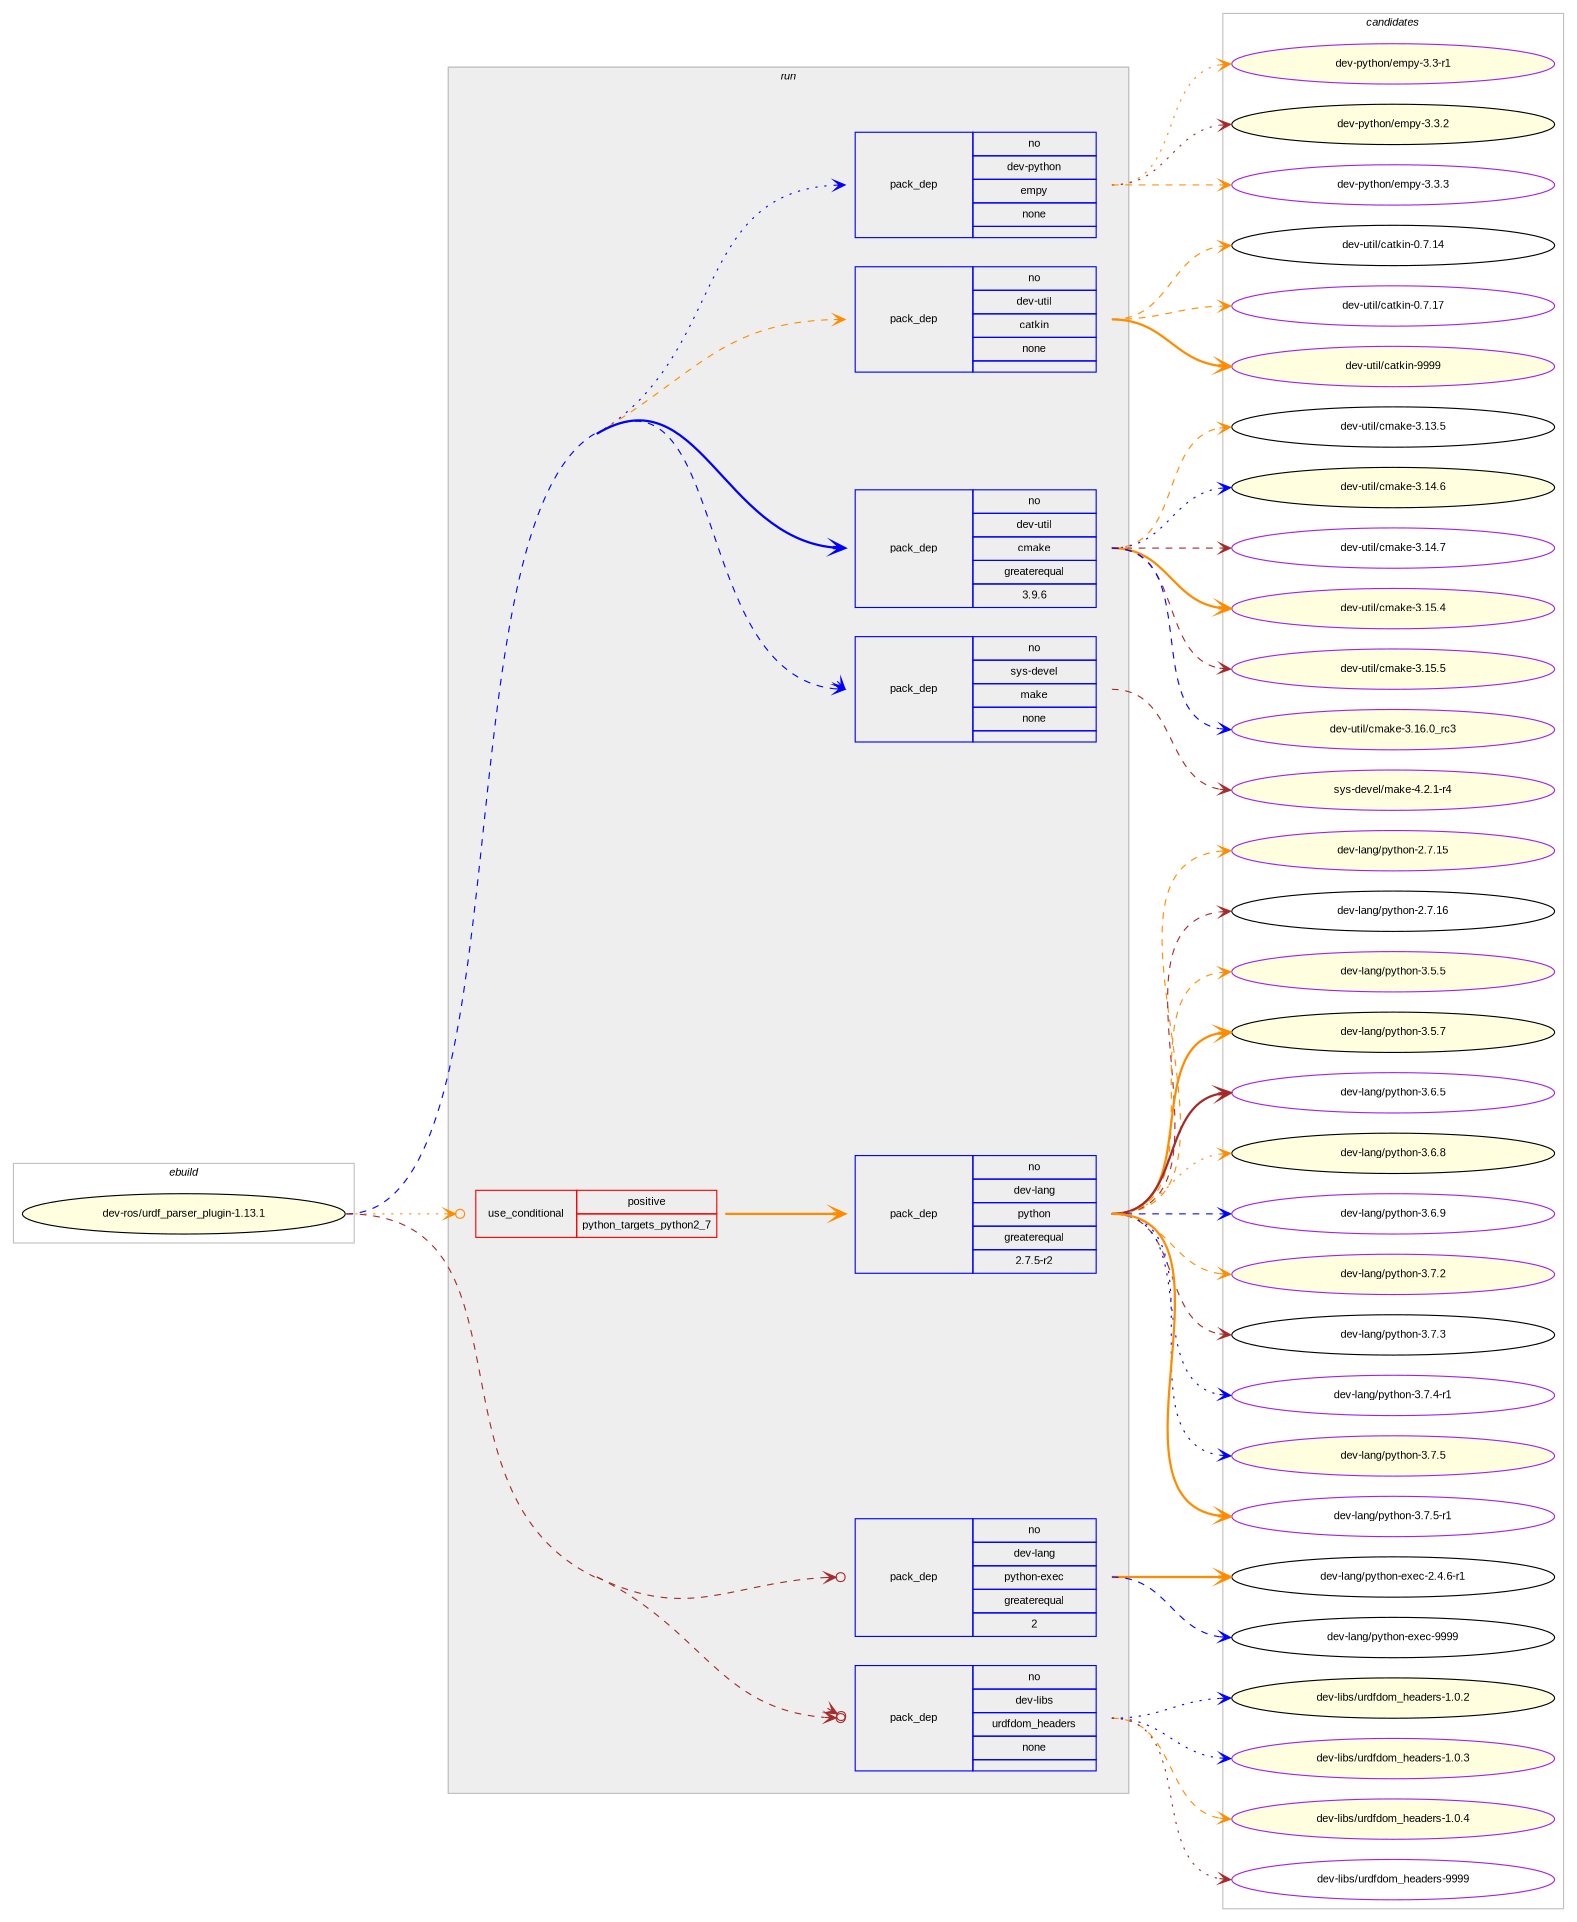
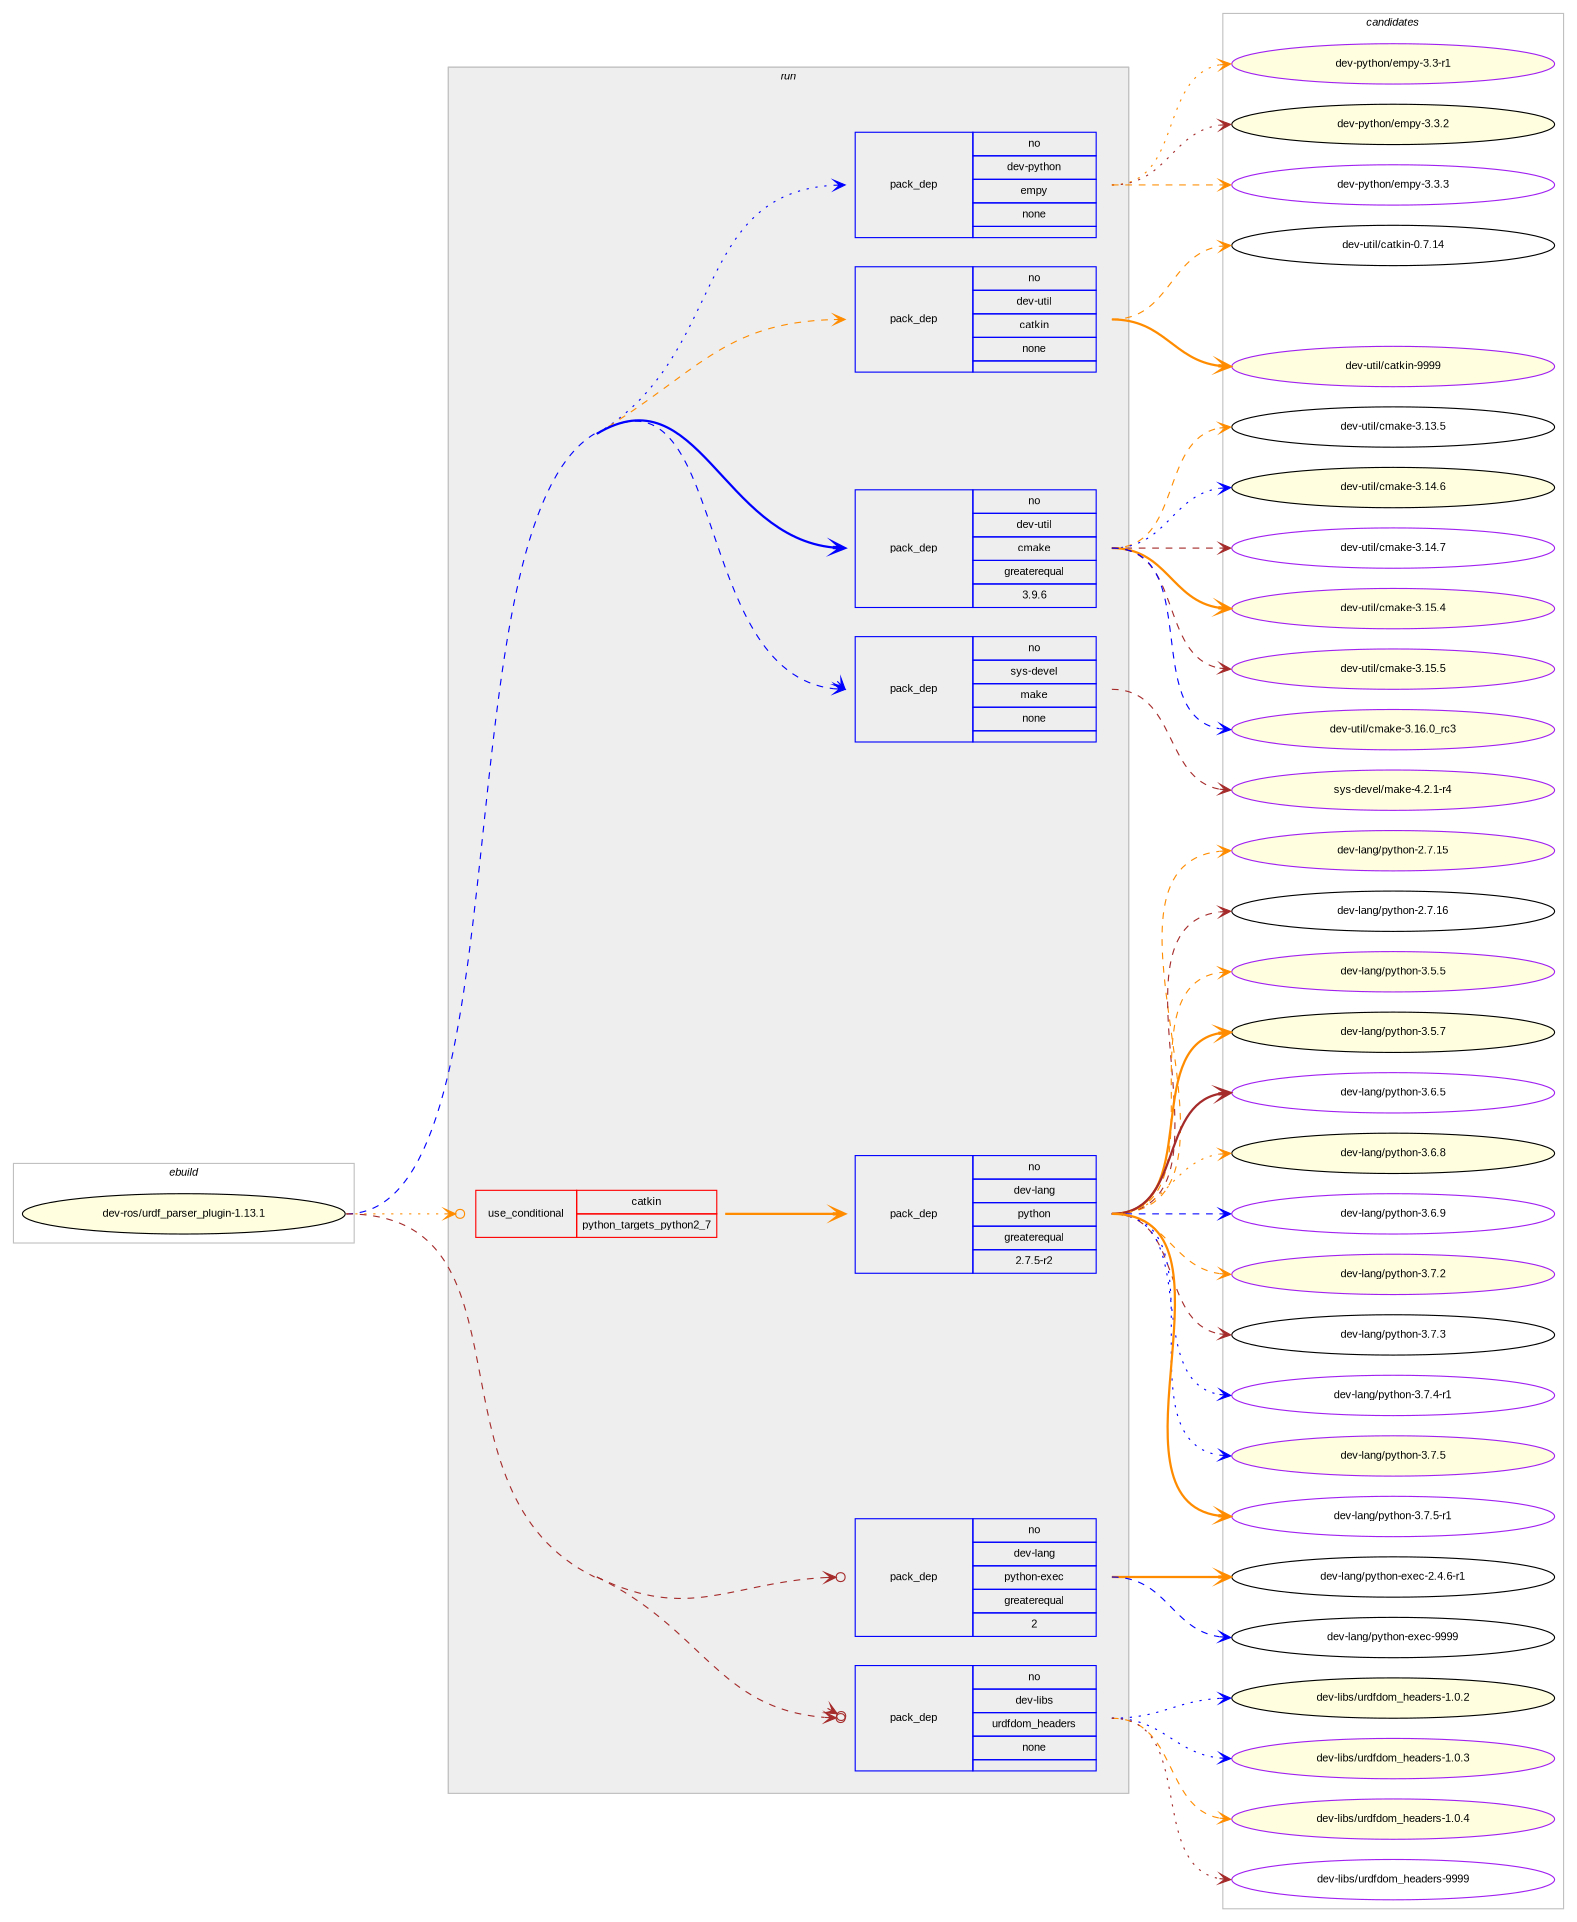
  digraph {
    compound=true
    concentrate=true
    fontname="Liberation Sans"
    fontsize=10
    newrank=true
    rankdir=LR
    ranksep=1.5
    node [color=purple fillcolor=lightyellow fontname="Liberation Sans" fontsize=10 style=filled]
    edge [arrowhead=vee color=darkorange fontname="Liberation Sans" headport=w style=dashed tailport=e weight=100]
    n1 [color=black label="dev-ros/urdf_parser_plugin-1.13.1" width=4]
    n2 [color=blue label=<<TABLE BORDER="0" CELLBORDER="1" CELLSPACING="0" CELLPADDING="4" WIDTH="220"><TR><TD ROWSPAN="6" CELLPADDING="30">pack_dep</TD></TR><TR><TD WIDTH="110">no</TD></TR><TR><TD>dev-python</TD></TR><TR><TD>empy</TD></TR><TR><TD>none</TD></TR><TR><TD></TD></TR></TABLE>> shape=none fillcolor="" style=""]
    n3 [color=blue label=<<TABLE BORDER="0" CELLBORDER="1" CELLSPACING="0" CELLPADDING="4" WIDTH="220"><TR><TD ROWSPAN="6" CELLPADDING="30">pack_dep</TD></TR><TR><TD WIDTH="110">no</TD></TR><TR><TD>dev-util</TD></TR><TR><TD>catkin</TD></TR><TR><TD>none</TD></TR><TR><TD></TD></TR></TABLE>> shape=none fillcolor="" style=""]
    n4 [color=blue label=<<TABLE BORDER="0" CELLBORDER="1" CELLSPACING="0" CELLPADDING="4" WIDTH="220"><TR><TD ROWSPAN="6" CELLPADDING="30">pack_dep</TD></TR><TR><TD WIDTH="110">no</TD></TR><TR><TD>dev-util</TD></TR><TR><TD>cmake</TD></TR><TR><TD>greaterequal</TD></TR><TR><TD>3.9.6</TD></TR></TABLE>> shape=none fillcolor="" style=""]
    n5 [color=blue label=<<TABLE BORDER="0" CELLBORDER="1" CELLSPACING="0" CELLPADDING="4" WIDTH="220"><TR><TD ROWSPAN="6" CELLPADDING="30">pack_dep</TD></TR><TR><TD WIDTH="110">no</TD></TR><TR><TD>sys-devel</TD></TR><TR><TD>make</TD></TR><TR><TD>none</TD></TR><TR><TD></TD></TR></TABLE>> shape=none fillcolor="" style=""]
    n6 [color=blue label=<<TABLE BORDER="0" CELLBORDER="1" CELLSPACING="0" CELLPADDING="4" WIDTH="220"><TR><TD ROWSPAN="6" CELLPADDING="30">pack_dep</TD></TR><TR><TD WIDTH="110">no</TD></TR><TR><TD>dev-lang</TD></TR><TR><TD>python</TD></TR><TR><TD>greaterequal</TD></TR><TR><TD>2.7.5-r2</TD></TR></TABLE>> shape=none fillcolor="" style=""]
-   n7 [color=red label=<<TABLE BORDER="0" CELLBORDER="1" CELLSPACING="0" CELLPADDING="4"><TR><TD ROWSPAN="3" CELLPADDING="10">use_conditional</TD></TR><TR><TD>positive</TD></TR><TR><TD>python_targets_python2_7</TD></TR></TABLE>> shape=none fillcolor="" style=""]
+   n7 [color=red label=<<TABLE BORDER="0" CELLBORDER="1" CELLSPACING="0" CELLPADDING="4"><TR><TD ROWSPAN="3" CELLPADDING="10">use_conditional</TD></TR><TR><TD>catkin</TD></TR><TR><TD>python_targets_python2_7</TD></TR></TABLE>> shape=none fillcolor="" style=""]
    n8 [color=blue label=<<TABLE BORDER="0" CELLBORDER="1" CELLSPACING="0" CELLPADDING="4" WIDTH="220"><TR><TD ROWSPAN="6" CELLPADDING="30">pack_dep</TD></TR><TR><TD WIDTH="110">no</TD></TR><TR><TD>dev-lang</TD></TR><TR><TD>python-exec</TD></TR><TR><TD>greaterequal</TD></TR><TR><TD>2</TD></TR></TABLE>> shape=none fillcolor="" style=""]
    n9 [color=blue label=<<TABLE BORDER="0" CELLBORDER="1" CELLSPACING="0" CELLPADDING="4" WIDTH="220"><TR><TD ROWSPAN="6" CELLPADDING="30">pack_dep</TD></TR><TR><TD WIDTH="110">no</TD></TR><TR><TD>dev-libs</TD></TR><TR><TD>urdfdom_headers</TD></TR><TR><TD>none</TD></TR><TR><TD></TD></TR></TABLE>> shape=none fillcolor="" style=""]
    n10 [label="dev-python/empy-3.3-r1" width=4]
    n11 [color=black label="dev-python/empy-3.3.2" width=4]
    n12 [fillcolor=white label="dev-python/empy-3.3.3" width=4]
    n13 [color=black fillcolor=white label="dev-util/catkin-0.7.14" width=4]
-   n14 [fillcolor=white label="dev-util/catkin-0.7.17" width=4]
    n15 [label="dev-util/catkin-9999" width=4]
    n16 [color=black fillcolor=white label="dev-util/cmake-3.13.5" width=4]
    n17 [color=black label="dev-util/cmake-3.14.6" width=4]
    n18 [fillcolor=white label="dev-util/cmake-3.14.7" width=4]
    n19 [label="dev-util/cmake-3.15.4" width=4]
    n20 [label="dev-util/cmake-3.15.5" width=4]
    n21 [label="dev-util/cmake-3.16.0_rc3" width=4]
    n22 [label="sys-devel/make-4.2.1-r4" width=4]
    n23 [label="dev-lang/python-2.7.15" width=4]
    n24 [color=black fillcolor=white label="dev-lang/python-2.7.16" width=4]
    n25 [label="dev-lang/python-3.5.5" width=4]
    n26 [color=black label="dev-lang/python-3.5.7" width=4]
    n27 [fillcolor=white label="dev-lang/python-3.6.5" width=4]
    n28 [color=black label="dev-lang/python-3.6.8" width=4]
    n29 [fillcolor=white label="dev-lang/python-3.6.9" width=4]
    n30 [label="dev-lang/python-3.7.2" width=4]
    n31 [color=black fillcolor=white label="dev-lang/python-3.7.3" width=4]
    n32 [fillcolor=white label="dev-lang/python-3.7.4-r1" width=4]
    n33 [label="dev-lang/python-3.7.5" width=4]
    n34 [fillcolor=white label="dev-lang/python-3.7.5-r1" width=4]
    n35 [color=black fillcolor=white label="dev-lang/python-exec-2.4.6-r1" width=4]
    n36 [color=black fillcolor=white label="dev-lang/python-exec-9999" width=4]
    n37 [color=black label="dev-libs/urdfdom_headers-1.0.2" width=4]
    n38 [label="dev-libs/urdfdom_headers-1.0.3" width=4]
    n39 [label="dev-libs/urdfdom_headers-1.0.4" width=4]
    n40 [fillcolor=white label="dev-libs/urdfdom_headers-9999" width=4]
    subgraph cluster_1 {
      color=gray
      label=<<i>ebuild</i>>
      rank=same
      n1
    }
    subgraph cluster_2 {
      color=gray
      label=<<i>dependencies</i>>
      subgraph cluster_3 {
        color=gray
        fillcolor="#eeeeee"
        label=<<i>compile</i>>
        style=filled
        subgraph sub_4 {
          color=gray
          fillcolor="#eeeeee"
          label=<<i>compile</i>>
          style=filled
          n2
        }
        subgraph sub_5 {
          color=gray
          fillcolor="#eeeeee"
          label=<<i>compile</i>>
          style=filled
          n3
        }
        subgraph sub_6 {
          color=gray
          fillcolor="#eeeeee"
          label=<<i>compile</i>>
          style=filled
          n4
        }
        subgraph sub_7 {
          color=gray
          fillcolor="#eeeeee"
          label=<<i>compile</i>>
          style=filled
          n5
        }
      }
      subgraph cluster_8 {
        color=gray
        fillcolor="#eeeeee"
        label=<<i>compile and run</i>>
        style=filled
        subgraph sub_9 {
          color=gray
          fillcolor="#eeeeee"
          label=<<i>compile and run</i>>
          style=filled
          n7
          subgraph sub_10 {
            color=gray
            fillcolor="#eeeeee"
            label=<<i>compile and run</i>>
            style=filled
            n6
          }
        }
        subgraph sub_11 {
          color=gray
          fillcolor="#eeeeee"
          label=<<i>compile and run</i>>
          style=filled
          n8
        }
        subgraph sub_12 {
          color=gray
          fillcolor="#eeeeee"
          label=<<i>compile and run</i>>
          style=filled
          n9
        }
      }
      subgraph cluster_13 {
        color=gray
        fillcolor="#eeeeee"
        label=<<i>run</i>>
        style=filled
      }
    }
    subgraph cluster_14 {
      color=gray
      label=<<i>candidates</i>>
      rank=same
      subgraph sub_15 {
        color=black
        label=<<i>candidates</i>>
        nodesep=1
        rank=same
        n10
        n11
        n12
      }
      subgraph sub_16 {
        color=black
        label=<<i>candidates</i>>
        nodesep=1
        rank=same
        n13
-       n14
        n15
      }
      subgraph sub_17 {
        color=black
        label=<<i>candidates</i>>
        nodesep=1
        rank=same
        n16
        n17
        n18
        n19
        n20
        n21
      }
      subgraph sub_18 {
        color=black
        label=<<i>candidates</i>>
        nodesep=1
        rank=same
        n22
      }
      subgraph sub_19 {
        color=black
        label=<<i>candidates</i>>
        nodesep=1
        rank=same
        n23
        n24
        n25
        n26
        n27
        n28
        n29
        n30
        n31
        n32
        n33
        n34
      }
      subgraph sub_20 {
        color=black
        label=<<i>candidates</i>>
        nodesep=1
        rank=same
        n35
        n36
      }
      subgraph sub_21 {
        color=black
        label=<<i>candidates</i>>
        nodesep=1
        rank=same
        n37
        n38
        n39
        n40
      }
    }
    n1 -> n2 [color=blue style=dotted weight=20]
    n1 -> n3 [weight=20]
    n1 -> n4 [color=blue style=bold weight=20]
    n1 -> n5 [color=blue weight=20]
    n1 -> n7 [arrowhead=odotvee style=dotted weight=20]
    n1 -> n8 [arrowhead=odotvee color=brown weight=20]
    n1 -> n9 [arrowhead=odotvee color=brown weight=20]
    n2 -> n10 [style=dotted]
    n2 -> n11 [color=brown style=dotted]
    n2 -> n12
    n3 -> n13
-   n3 -> n14
    n3 -> n15 [style=bold]
    n4 -> n16
    n4 -> n17 [color=blue style=dotted]
    n4 -> n18 [color=brown]
    n4 -> n19 [style=bold]
    n4 -> n20 [color=brown]
    n4 -> n21 [color=blue]
    n5 -> n22 [color=brown]
    n6 -> n23
    n6 -> n24 [color=brown]
    n6 -> n25
    n6 -> n26 [style=bold]
    n6 -> n27 [color=brown style=bold]
    n6 -> n28 [style=dotted]
    n6 -> n29 [color=blue]
    n6 -> n30
    n6 -> n31 [color=brown]
    n6 -> n32 [color=blue style=dotted]
    n6 -> n33 [color=blue style=dotted]
    n6 -> n34 [style=bold]
    n7 -> n6 [style=bold weight=20]
    n8 -> n35 [style=bold]
    n8 -> n36 [color=blue]
    n9 -> n37 [color=blue style=dotted]
    n9 -> n38 [color=blue style=dotted]
    n9 -> n39
    n9 -> n40 [color=brown style=dotted]
  }
